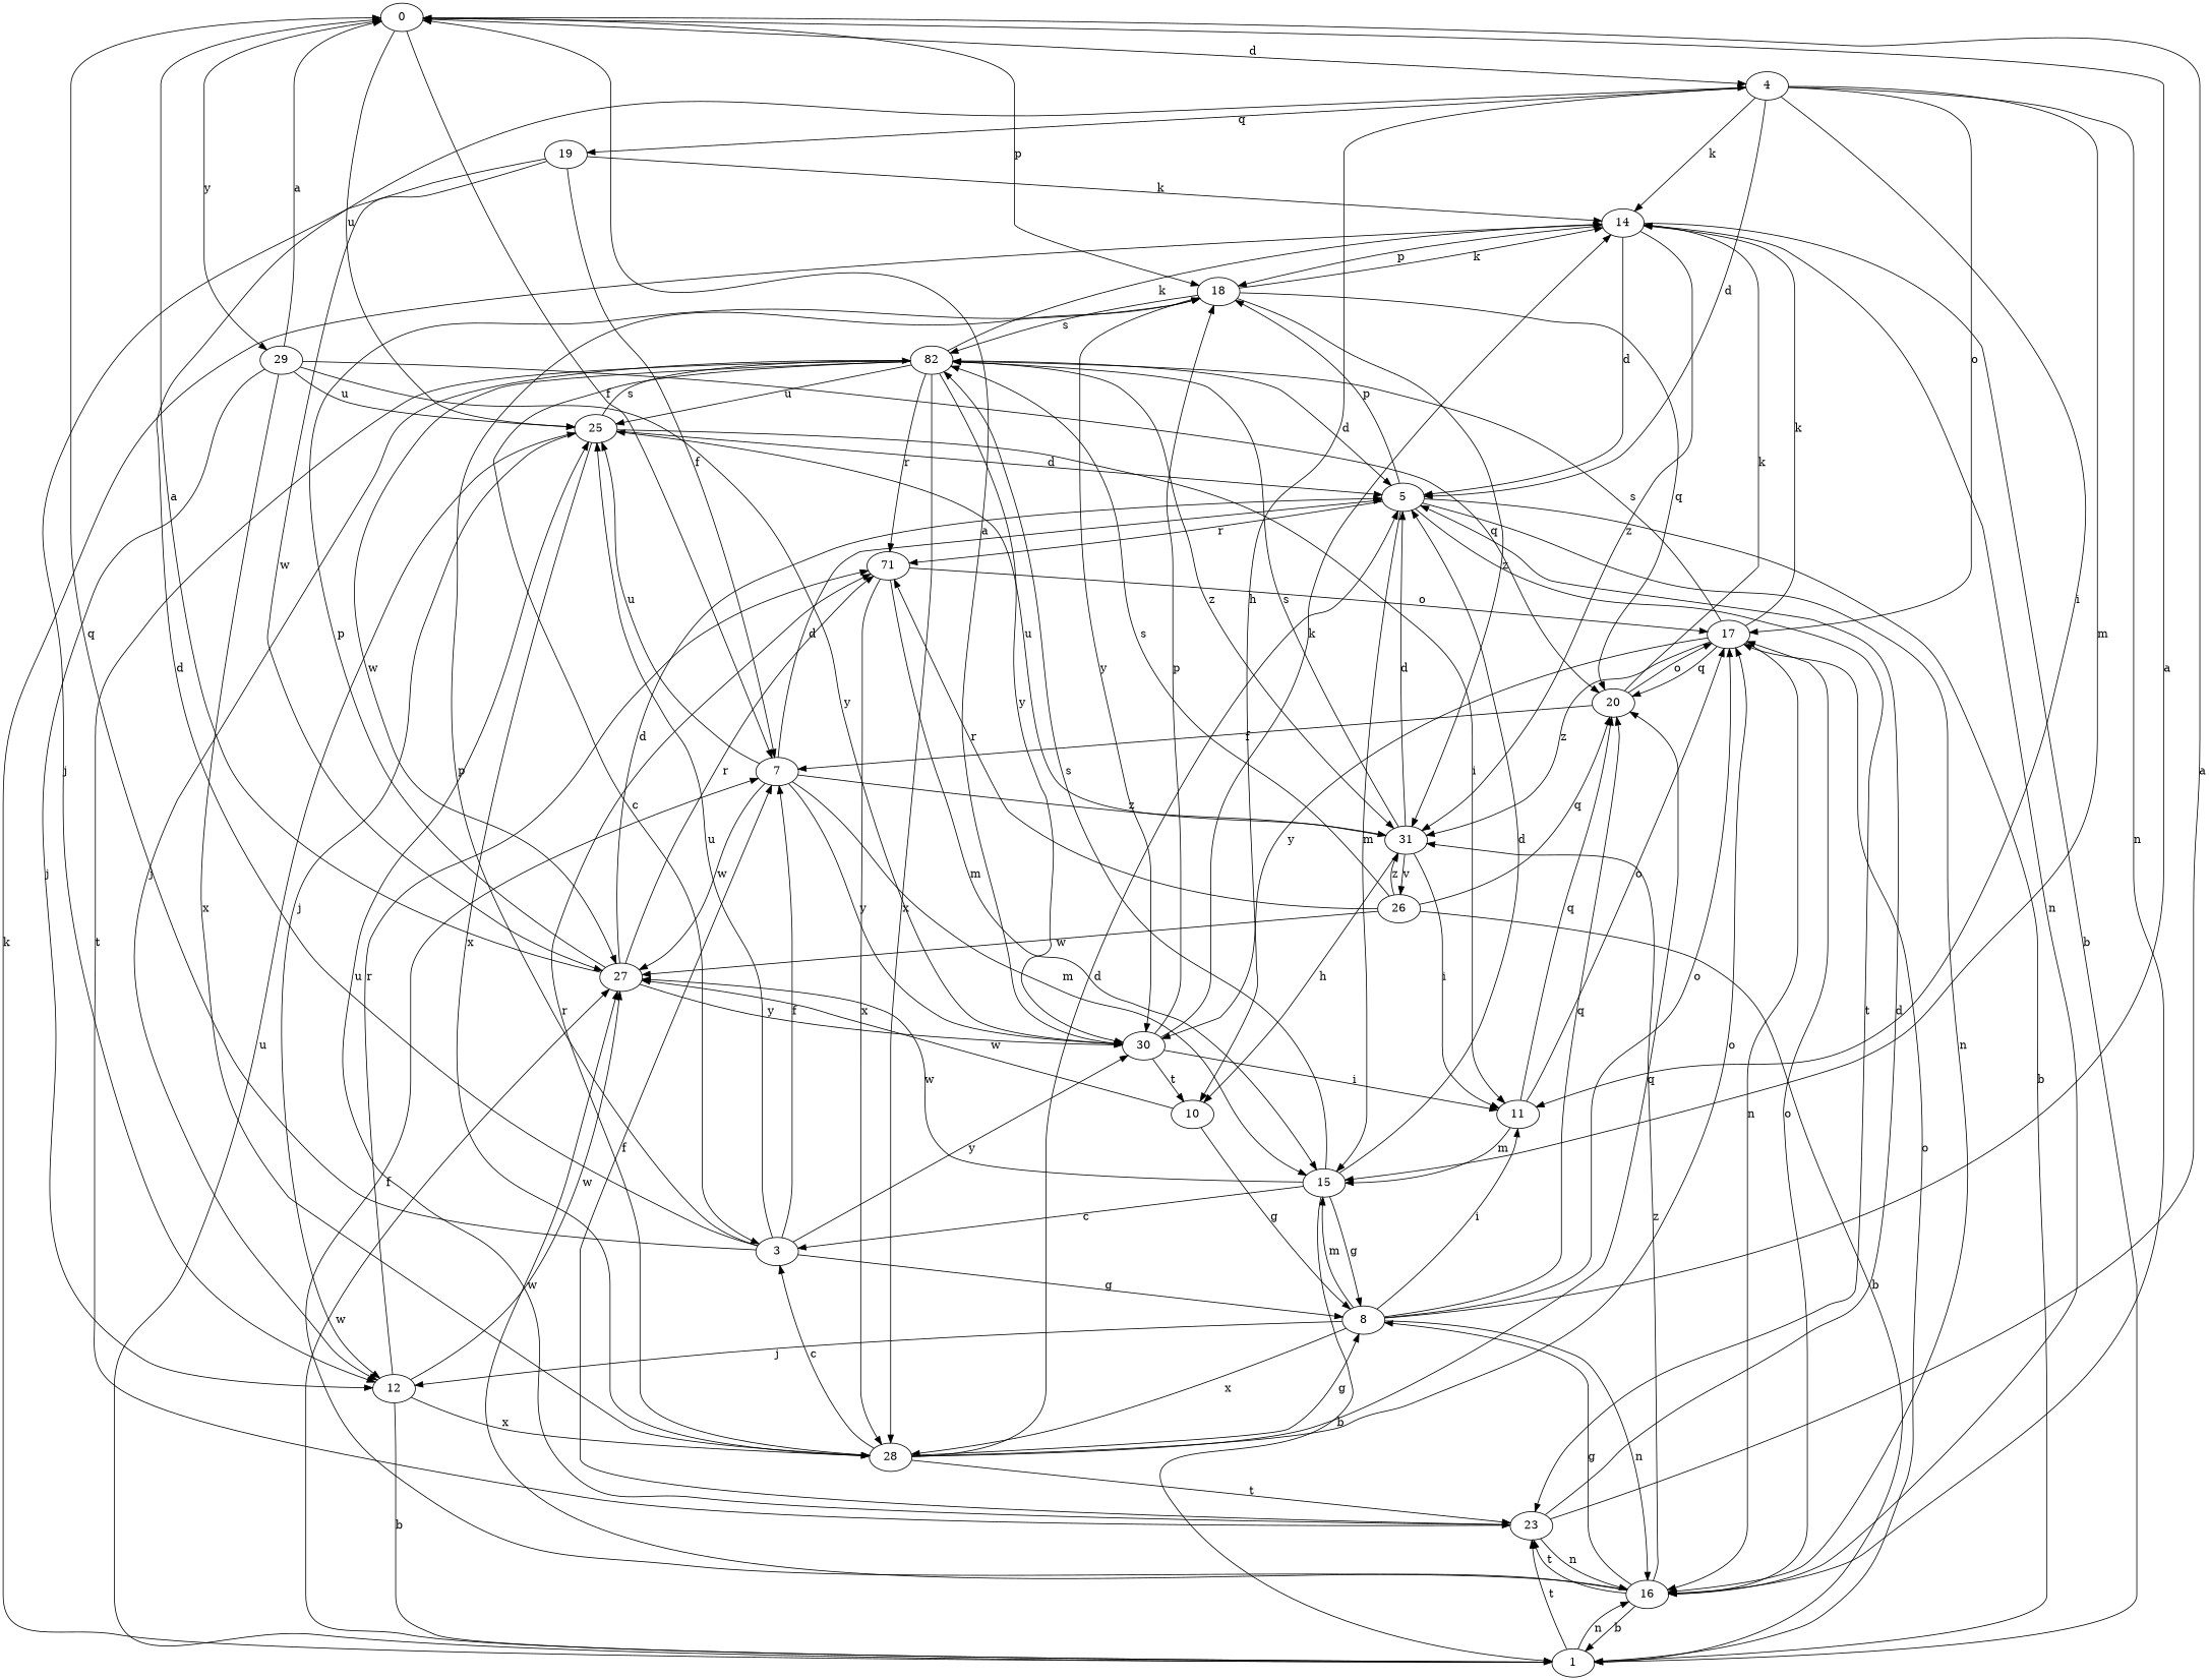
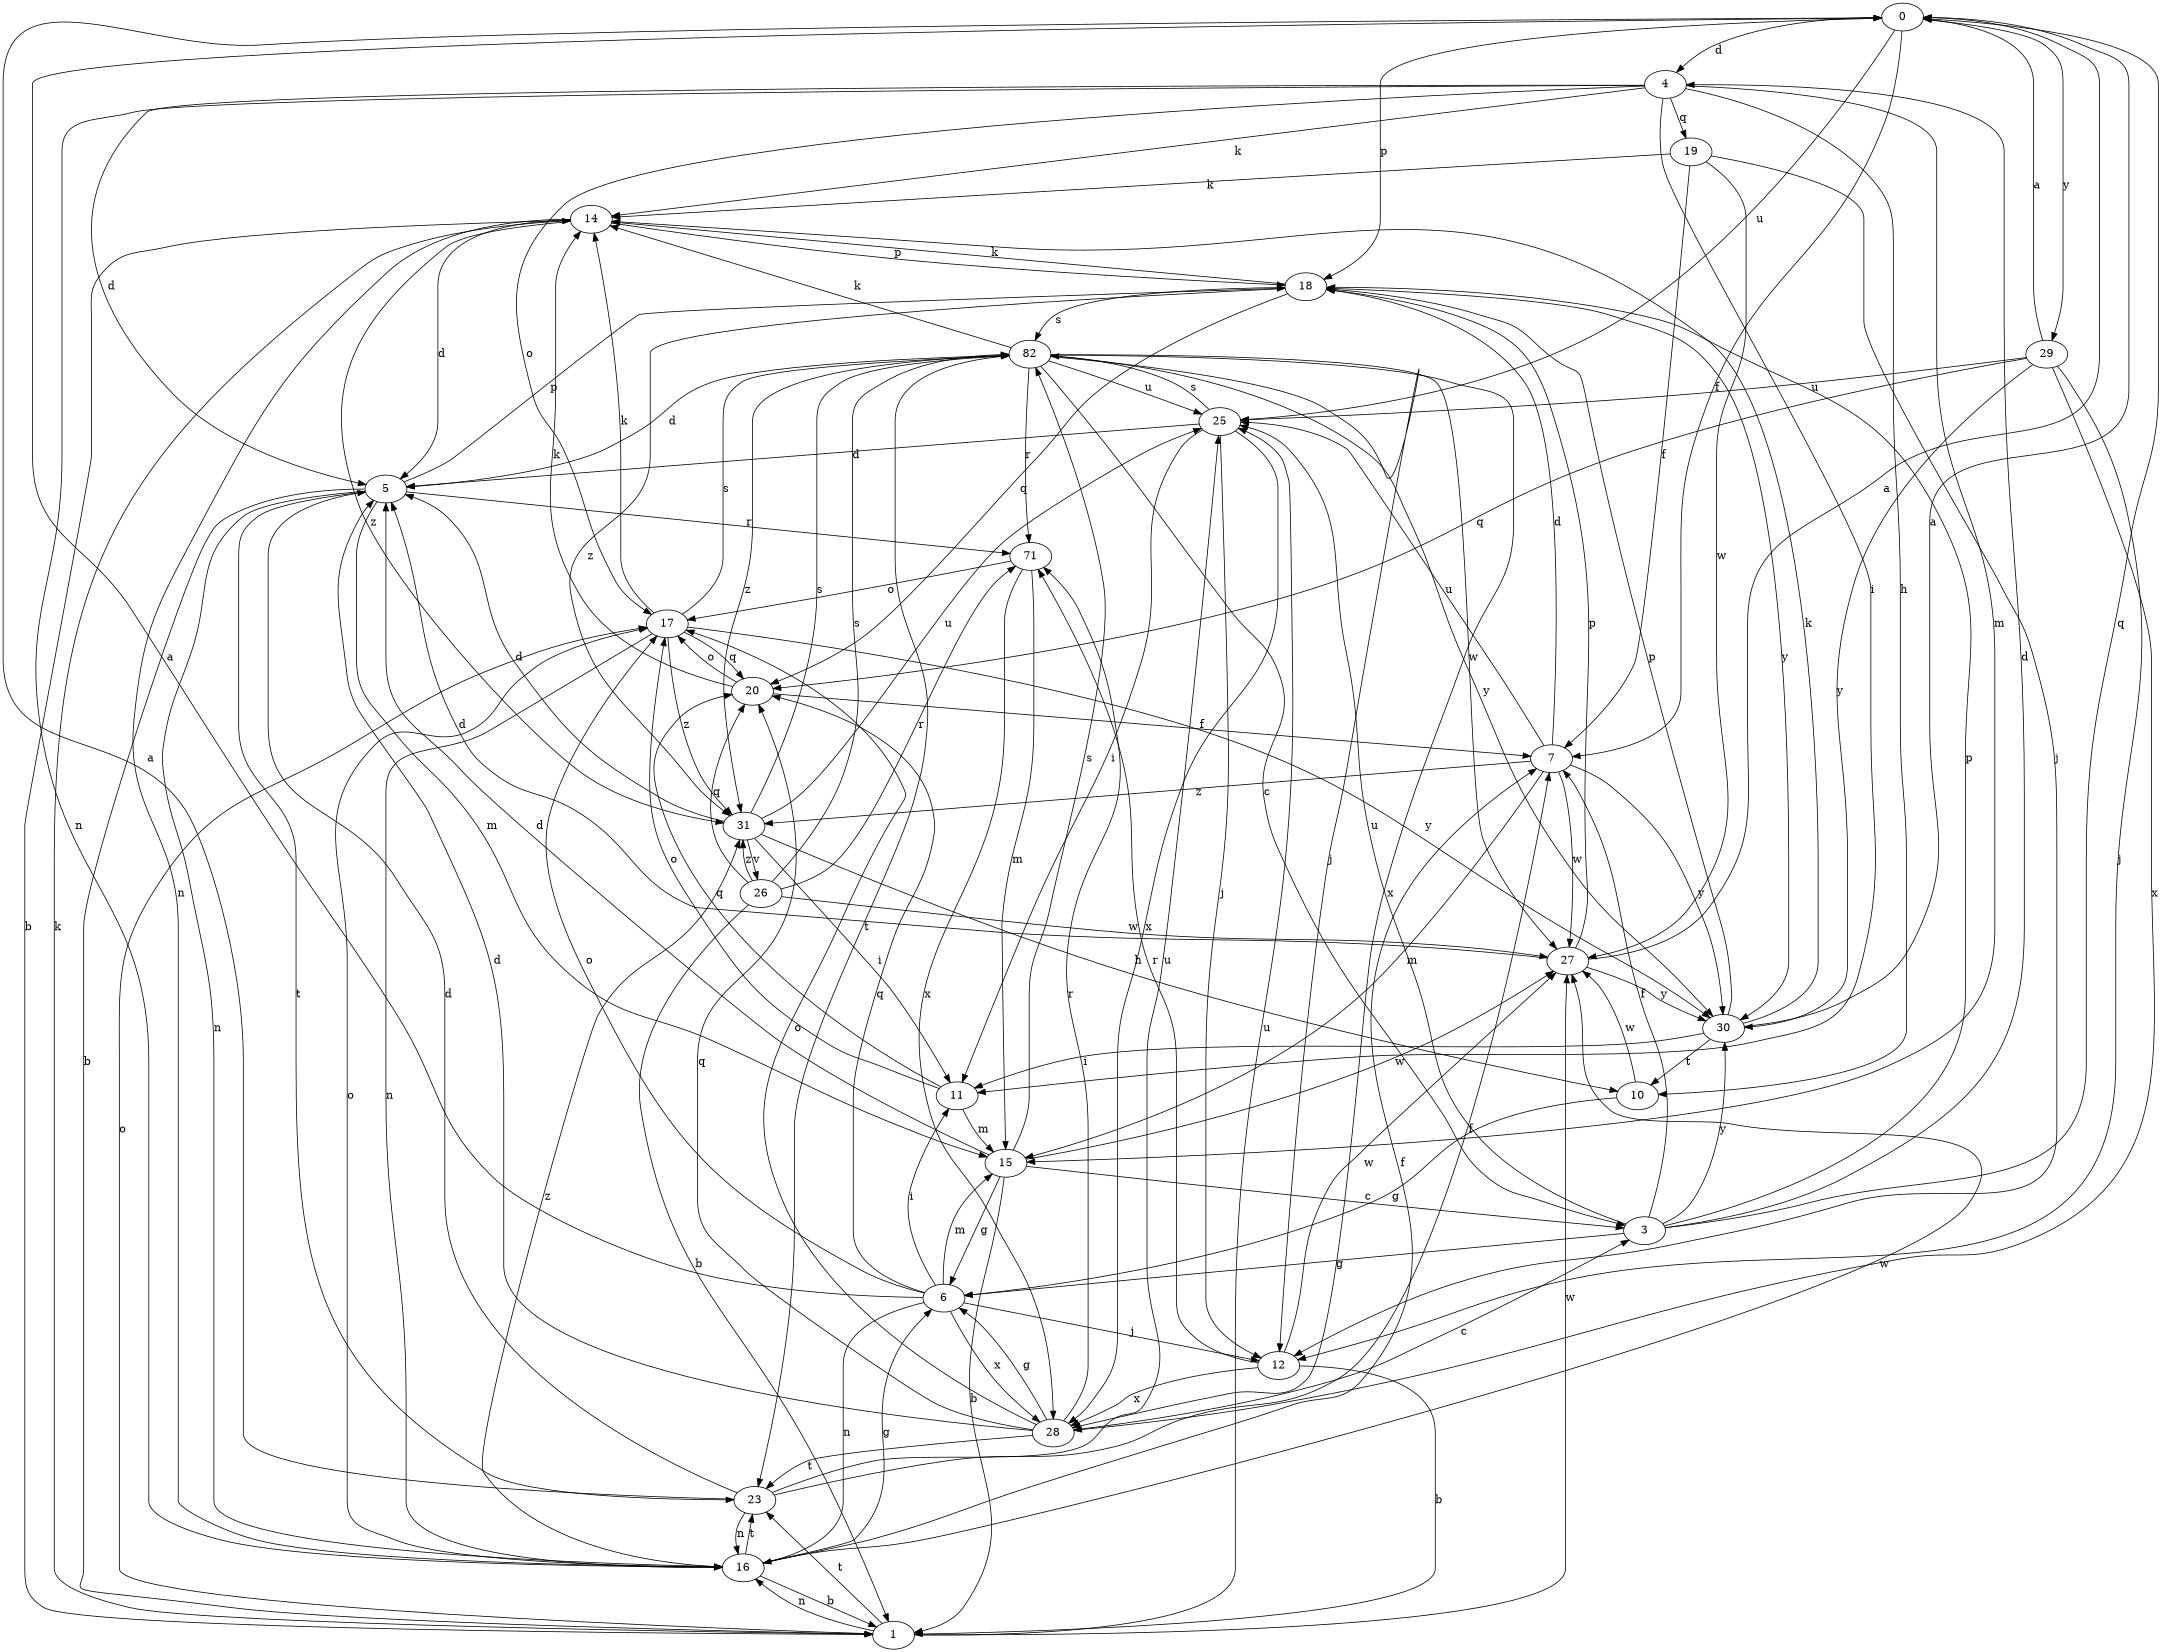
  strict digraph {
    0
    4
    7
    18
    25
    29
    14
    16
    17
    5
    10
    11
    15
    19
    27
    30
    31
    20
    n19 [label=82]
    12
    28
    n22 [label=1]
    23
-   8
+   8 [label=6]
    n25 [label=71]
    3
    26
    0 -> 4 [label=d]
    0 -> 7 [label=f]
    0 -> 18 [label=p]
    0 -> 25 [label=u]
    0 -> 29 [label=y]
    4 -> 14 [label=k]
    4 -> 16 [label=n]
    4 -> 17 [label=o]
    4 -> 5 [label=d]
    4 -> 10 [label=h]
    4 -> 11 [label=i]
    4 -> 15 [label=m]
    4 -> 19 [label=q]
    7 -> 25 [label=u]
-   7 -> 5 [label=d]
+   7 -> 18 [label=d]
    7 -> 15 [label=m]
    7 -> 27 [label=w]
    7 -> 30 [label=y]
    7 -> 31 [label=z]
    18 -> 14 [label=k]
    18 -> 30 [label=y]
    18 -> 31 [label=z]
    18 -> 20 [label=q]
    18 -> n19 [label=s]
    25 -> 5 [label=d]
    25 -> 11 [label=i]
    25 -> n19 [label=s]
    25 -> 12 [label=j]
    25 -> 28 [label=x]
    29 -> 0 [label=a]
    29 -> 25 [label=u]
    29 -> 30 [label=y]
    29 -> 20 [label=q]
    29 -> 12 [label=j]
    29 -> 28 [label=x]
    14 -> 18 [label=p]
    14 -> 16 [label=n]
    14 -> 5 [label=d]
    14 -> 31 [label=z]
    14 -> n22 [label=b]
    16 -> 7 [label=f]
    16 -> 17 [label=o]
    16 -> 27 [label=w]
    16 -> 31 [label=z]
    16 -> n22 [label=b]
    16 -> 23 [label=t]
    16 -> 8 [label=g]
    17 -> 14 [label=k]
    17 -> 16 [label=n]
    17 -> 30 [label=y]
    17 -> 31 [label=z]
    17 -> 20 [label=q]
    17 -> n19 [label=s]
    5 -> 18 [label=p]
    5 -> 16 [label=n]
    5 -> 15 [label=m]
    5 -> n22 [label=b]
    5 -> 23 [label=t]
    5 -> n25 [label=r]
    10 -> 27 [label=w]
    10 -> 8 [label=g]
    11 -> 17 [label=o]
    11 -> 15 [label=m]
    11 -> 20 [label=q]
    15 -> 5 [label=d]
    15 -> 27 [label=w]
    15 -> n19 [label=s]
    15 -> n22 [label=b]
    15 -> 8 [label=g]
    15 -> 3 [label=c]
    19 -> 7 [label=f]
    19 -> 14 [label=k]
    19 -> 27 [label=w]
    19 -> 12 [label=j]
    27 -> 0 [label=a]
    27 -> 18 [label=p]
    27 -> 5 [label=d]
    27 -> 30 [label=y]
-   27 -> n25 [label=r]
    30 -> 0 [label=a]
    30 -> 18 [label=p]
    30 -> 14 [label=k]
    30 -> 10 [label=t]
    30 -> 11 [label=i]
    31 -> 25 [label=u]
    31 -> 5 [label=d]
    31 -> 10 [label=h]
    31 -> 11 [label=i]
    31 -> n19 [label=s]
    31 -> 26 [label=v]
    20 -> 7 [label=f]
    20 -> 14 [label=k]
    20 -> 17 [label=o]
    n19 -> 25 [label=u]
    n19 -> 14 [label=k]
    n19 -> 5 [label=d]
    n19 -> 27 [label=w]
    n19 -> 30 [label=y]
    n19 -> 31 [label=z]
    n19 -> 12 [label=j]
    n19 -> 28 [label=x]
    n19 -> 23 [label=t]
    n19 -> n25 [label=r]
    n19 -> 3 [label=c]
    12 -> 27 [label=w]
    12 -> 28 [label=x]
    12 -> n22 [label=b]
    12 -> n25 [label=r]
    28 -> 17 [label=o]
    28 -> 5 [label=d]
    28 -> 20 [label=q]
    28 -> 23 [label=t]
    28 -> 8 [label=g]
    28 -> n25 [label=r]
    28 -> 3 [label=c]
    n22 -> 25 [label=u]
    n22 -> 14 [label=k]
    n22 -> 16 [label=n]
    n22 -> 17 [label=o]
    n22 -> 27 [label=w]
    n22 -> 23 [label=t]
    23 -> 0 [label=a]
    23 -> 7 [label=f]
    23 -> 25 [label=u]
    23 -> 16 [label=n]
    23 -> 5 [label=d]
    8 -> 0 [label=a]
    8 -> 16 [label=n]
    8 -> 17 [label=o]
    8 -> 11 [label=i]
    8 -> 15 [label=m]
    8 -> 20 [label=q]
    8 -> 12 [label=j]
    8 -> 28 [label=x]
    n25 -> 17 [label=o]
    n25 -> 15 [label=m]
    n25 -> 28 [label=x]
    3 -> 0 [label=q]
    3 -> 4 [label=d]
    3 -> 7 [label=f]
    3 -> 18 [label=p]
    3 -> 25 [label=u]
    3 -> 30 [label=y]
    3 -> 8 [label=g]
    26 -> 27 [label=w]
    26 -> 31 [label=z]
    26 -> 20 [label=q]
    26 -> n19 [label=s]
    26 -> n22 [label=b]
    26 -> n25 [label=r]
  }
